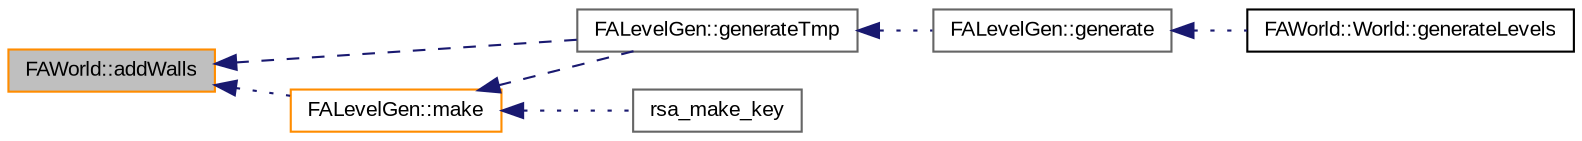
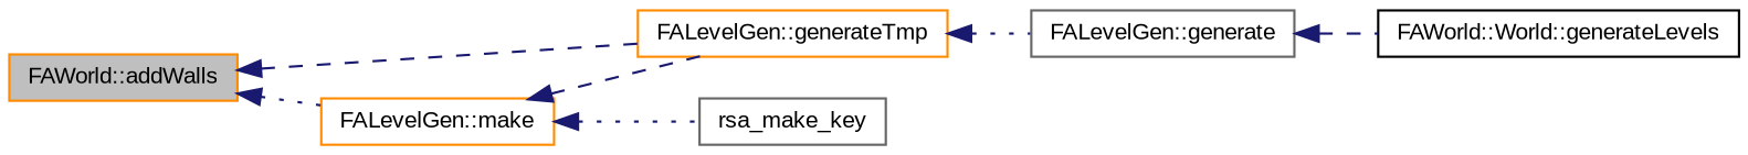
  digraph {
    fontname="Liberation Sans"
    rankdir=LR
    node [color=gray40 fillcolor=white fontname="Liberation Sans" fontsize=10 shape=record style=filled]
    edge [color=midnightblue dir=back fontname="Liberation Sans" fontsize=10 labelfontname=Helvetica labelfontsize=10 style=dotted]
    n1 [color=darkorange fillcolor=grey75 fontcolor=black height=0.2 label="FAWorld::addWalls" width=0.4]
    n2 [color=darkorange height=0.2 label="FALevelGen::make" width=0.4]
-   n3 [height=0.2 label="FALevelGen::generateTmp" width=0.4]
+   n3 [color=darkorange height=0.2 label="FALevelGen::generateTmp" width=0.4]
    n4 [height=0.2 label=rsa_make_key width=0.4]
    n5 [height=0.2 label="FALevelGen::generate" width=0.4]
    n6 [color=black height=0.2 label="FAWorld::World::generateLevels" width=0.4]
    n1 -> n2
    n1 -> n3 [style=dashed]
    n2 -> n3 [style=dashed]
    n2 -> n4
    n3 -> n5
-   n5 -> n6
+   n5 -> n6 [style=dashed]
  }
